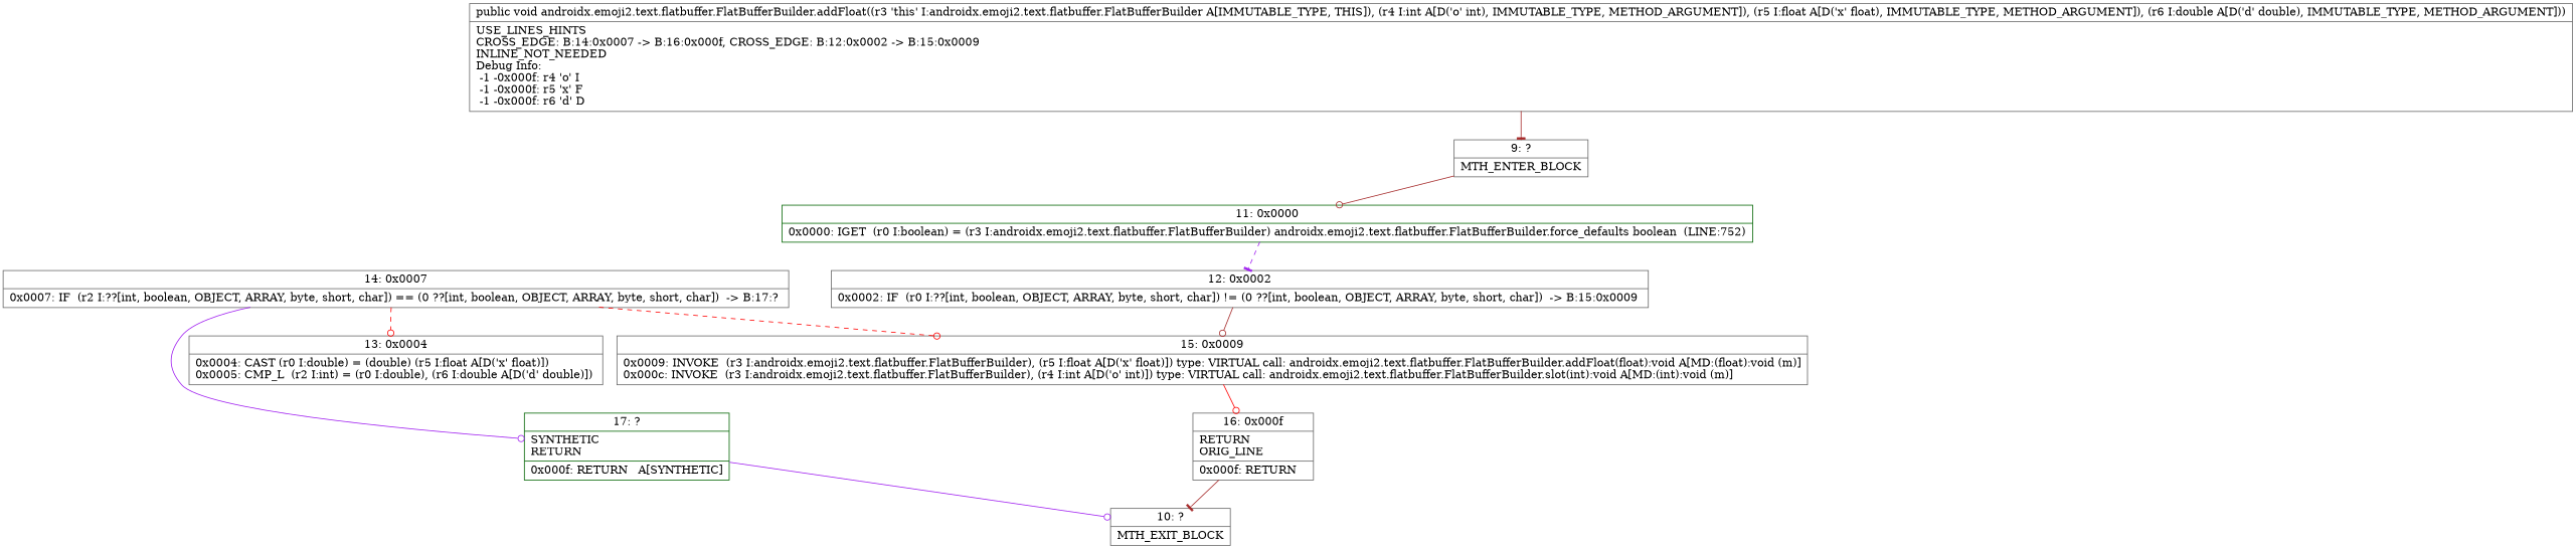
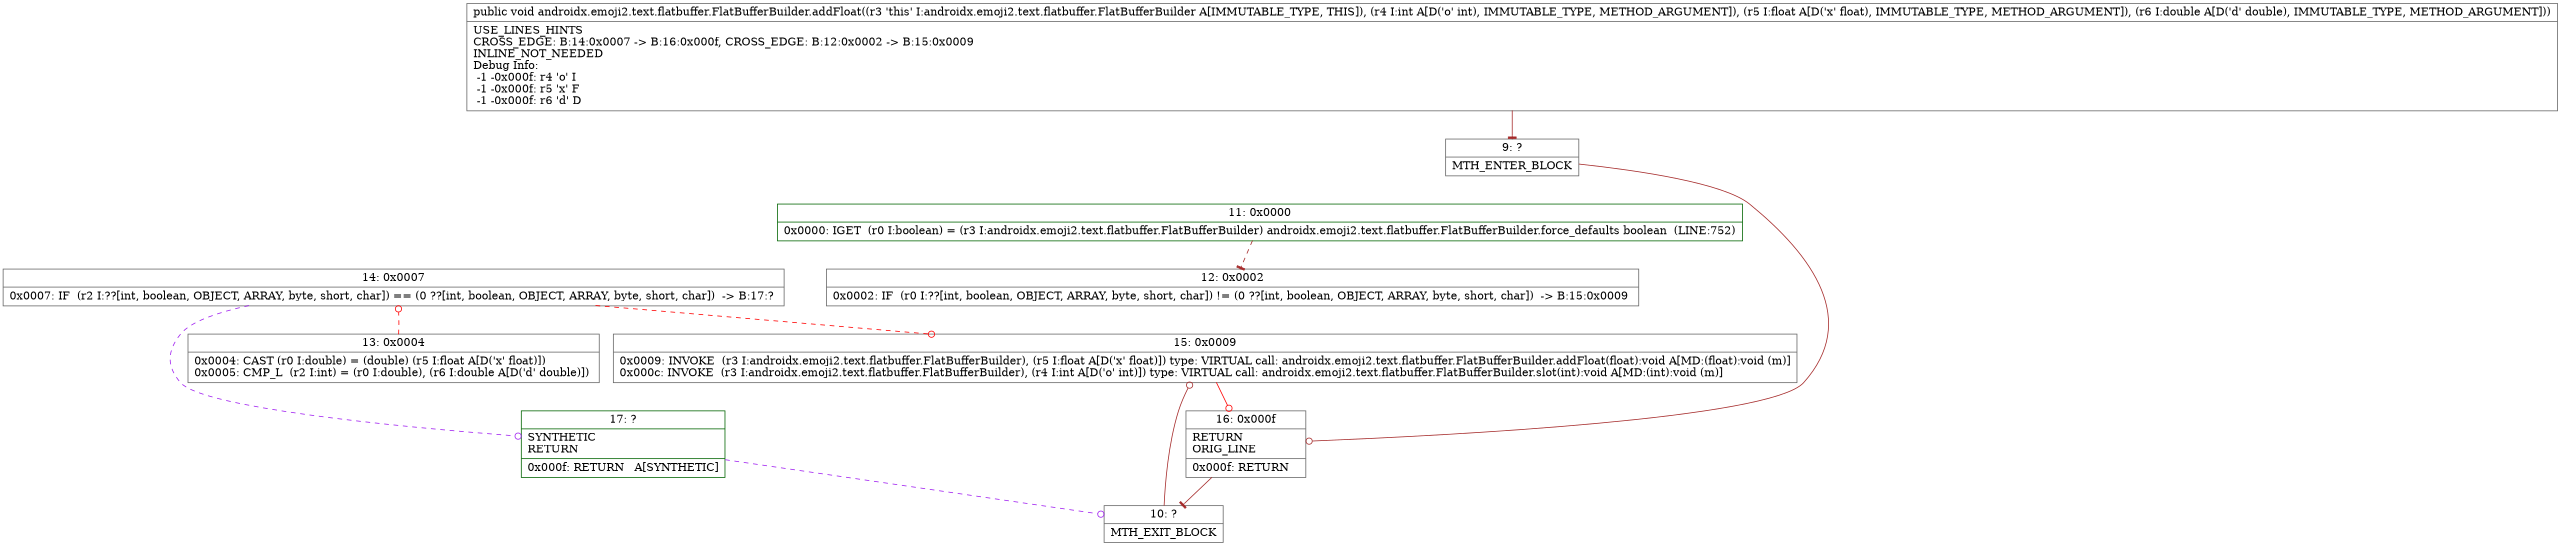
  digraph {
    node [color=gray40 shape=record]
    edge [arrowhead=odot color=brown style=solid]
    n1 [label="{9\:\ ?|MTH_ENTER_BLOCK\l}"]
    n2 [color=darkgreen label="{11\:\ 0x0000|0x0000: IGET  (r0 I:boolean) = (r3 I:androidx.emoji2.text.flatbuffer.FlatBufferBuilder) androidx.emoji2.text.flatbuffer.FlatBufferBuilder.force_defaults boolean  (LINE:752)\l}"]
    n3 [label="{12\:\ 0x0002|0x0002: IF  (r0 I:??[int, boolean, OBJECT, ARRAY, byte, short, char]) != (0 ??[int, boolean, OBJECT, ARRAY, byte, short, char])  \-\> B:15:0x0009 \l}"]
    n4 [label="{15\:\ 0x0009|0x0009: INVOKE  (r3 I:androidx.emoji2.text.flatbuffer.FlatBufferBuilder), (r5 I:float A[D('x' float)]) type: VIRTUAL call: androidx.emoji2.text.flatbuffer.FlatBufferBuilder.addFloat(float):void A[MD:(float):void (m)]\l0x000c: INVOKE  (r3 I:androidx.emoji2.text.flatbuffer.FlatBufferBuilder), (r4 I:int A[D('o' int)]) type: VIRTUAL call: androidx.emoji2.text.flatbuffer.FlatBufferBuilder.slot(int):void A[MD:(int):void (m)]\l}"]
    n5 [label="{13\:\ 0x0004|0x0004: CAST (r0 I:double) = (double) (r5 I:float A[D('x' float)]) \l0x0005: CMP_L  (r2 I:int) = (r0 I:double), (r6 I:double A[D('d' double)]) \l}"]
    n6 [label="{14\:\ 0x0007|0x0007: IF  (r2 I:??[int, boolean, OBJECT, ARRAY, byte, short, char]) == (0 ??[int, boolean, OBJECT, ARRAY, byte, short, char])  \-\> B:17:? \l}"]
    n7 [label="{16\:\ 0x000f|RETURN\lORIG_LINE\l|0x000f: RETURN   \l}"]
    n8 [color=darkgreen label="{17\:\ ?|SYNTHETIC\lRETURN\l|0x000f: RETURN   A[SYNTHETIC]\l}"]
    n9 [label="{10\:\ ?|MTH_EXIT_BLOCK\l}"]
    n10 [label="{public void androidx.emoji2.text.flatbuffer.FlatBufferBuilder.addFloat((r3 'this' I:androidx.emoji2.text.flatbuffer.FlatBufferBuilder A[IMMUTABLE_TYPE, THIS]), (r4 I:int A[D('o' int), IMMUTABLE_TYPE, METHOD_ARGUMENT]), (r5 I:float A[D('x' float), IMMUTABLE_TYPE, METHOD_ARGUMENT]), (r6 I:double A[D('d' double), IMMUTABLE_TYPE, METHOD_ARGUMENT]))  | USE_LINES_HINTS\lCROSS_EDGE: B:14:0x0007 \-\> B:16:0x000f, CROSS_EDGE: B:12:0x0002 \-\> B:15:0x0009\lINLINE_NOT_NEEDED\lDebug Info:\l  \-1 \-0x000f: r4 'o' I\l  \-1 \-0x000f: r5 'x' F\l  \-1 \-0x000f: r6 'd' D\l}"]
-   n1 -> n2
-   n2 -> n3 [arrowhead=tee color=purple style=dashed]
-   n3 -> n4
+   n1 -> n7
+   n2 -> n3 [arrowhead=tee style=dashed]
+   n9 -> n4
    n4 -> n7 [color=red]
-   n6 -> n5 [color=red style=dashed]
+   n5 -> n6 [color=red style=dashed]
    n6 -> n4 [color=red style=dashed]
-   n6 -> n8 [color=purple]
+   n6 -> n8 [color=purple style=dashed]
    n7 -> n9 [arrowhead=tee]
-   n8 -> n9 [color=purple]
+   n8 -> n9 [color=purple style=dashed]
    n10 -> n1 [arrowhead=tee]
  }
